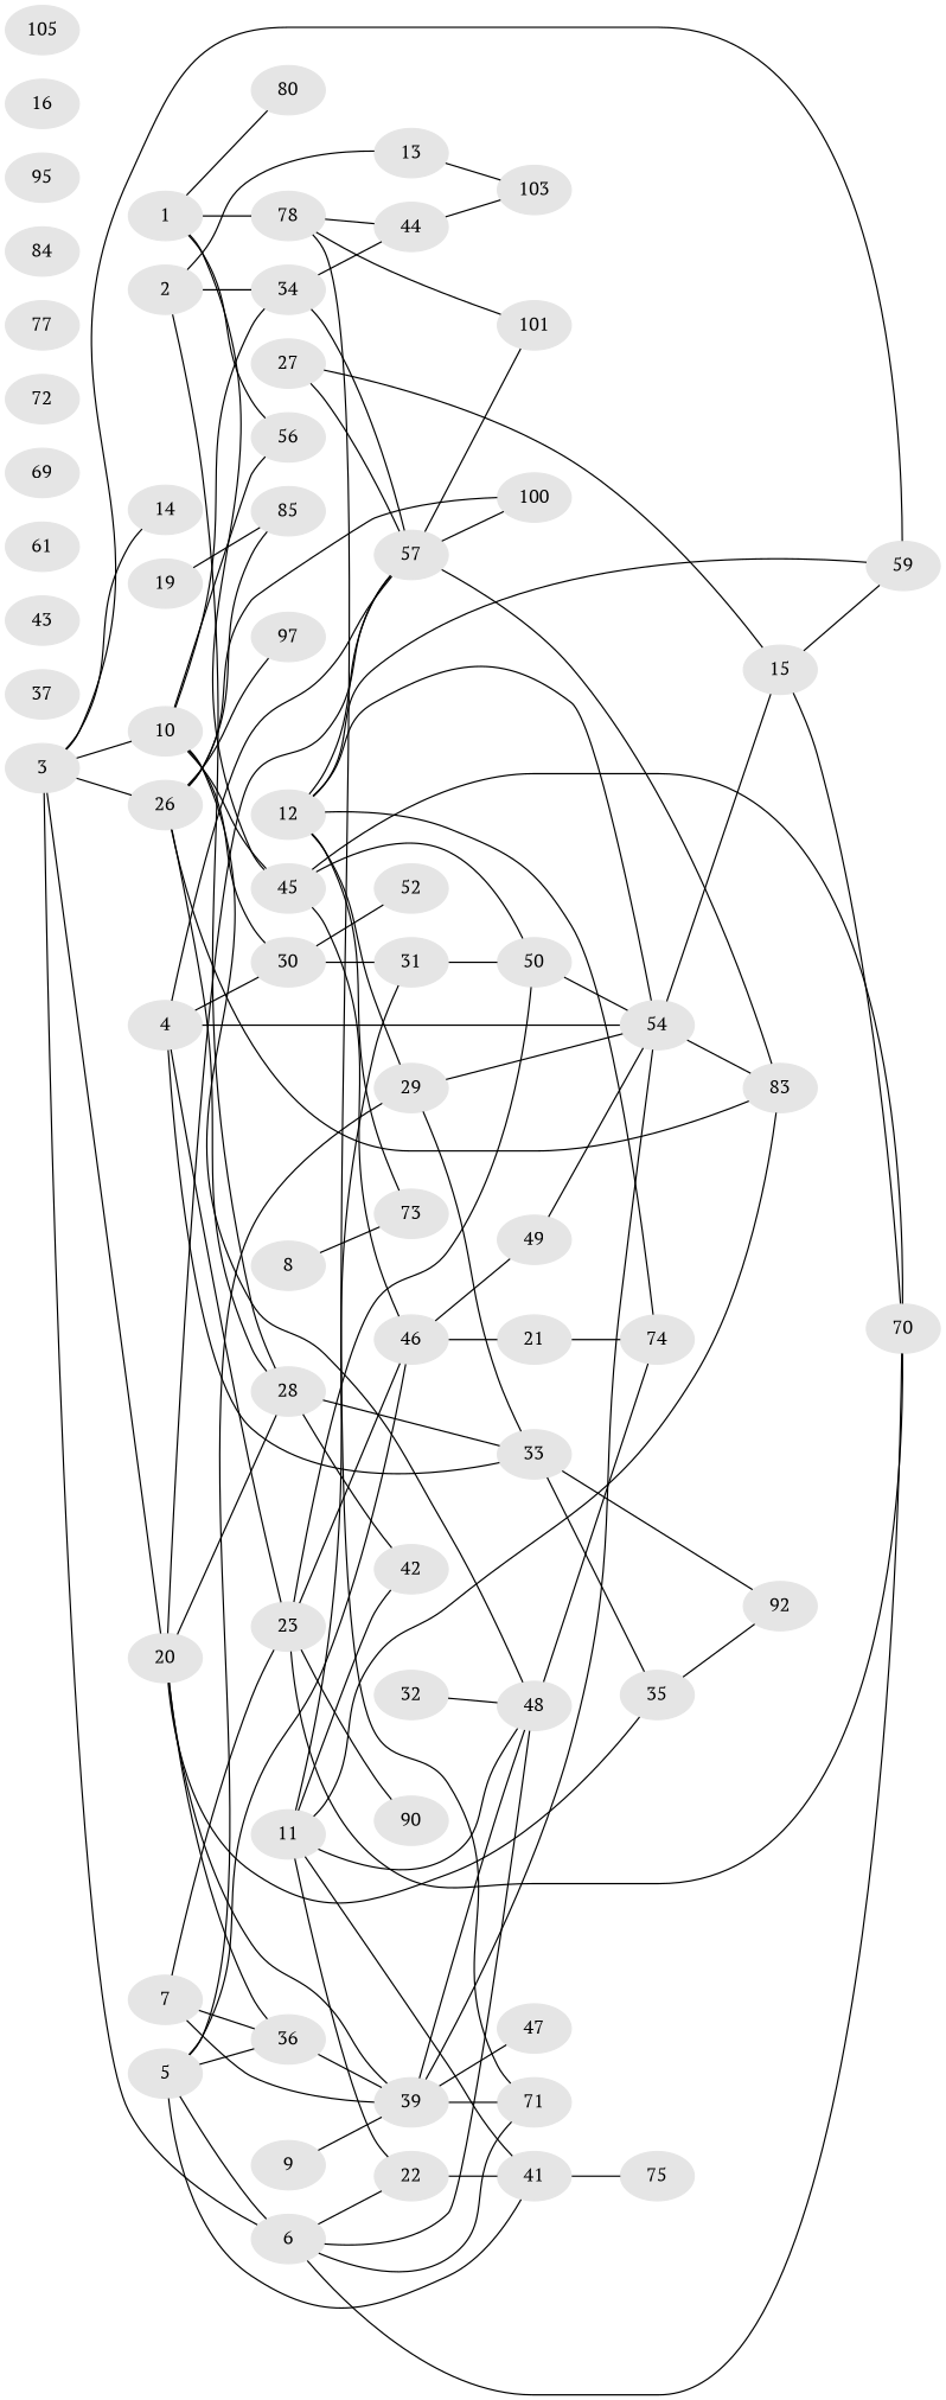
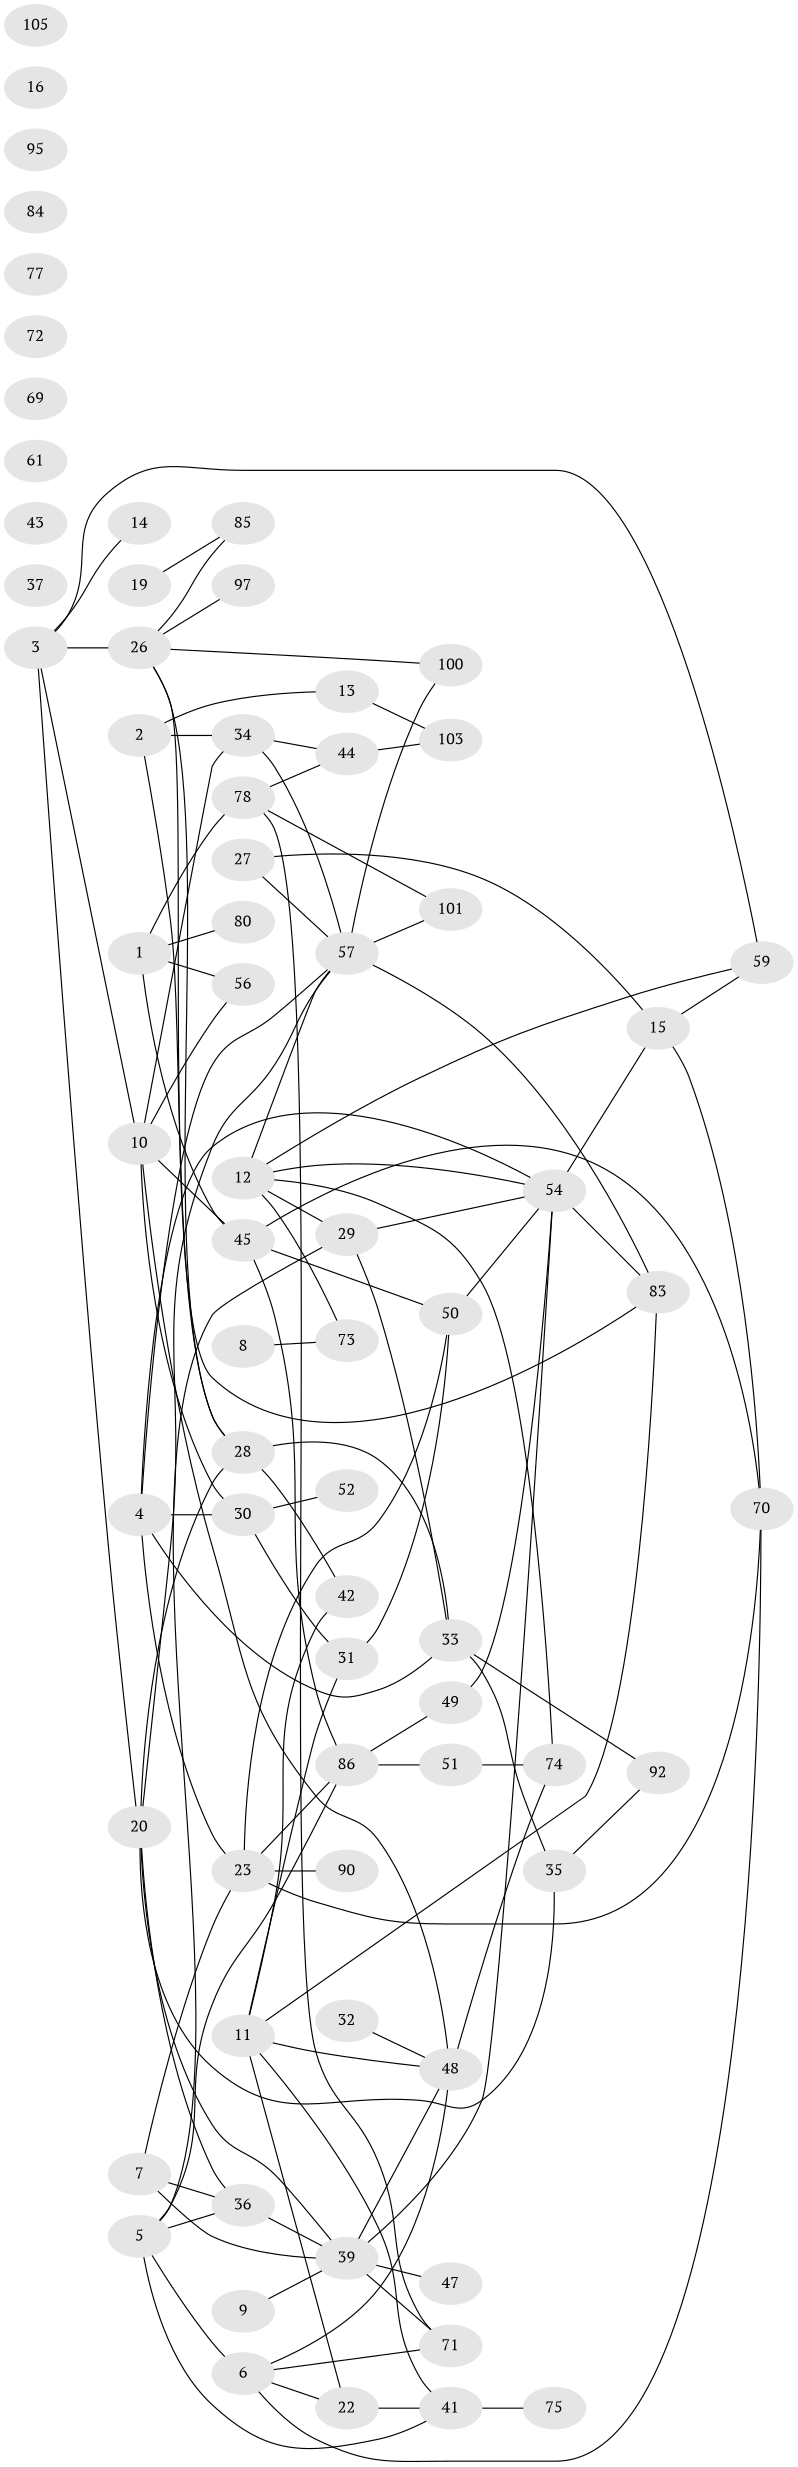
  graph {
    fontname="PT Serif"
    rankdir=LR
    node [color=gray90 fontname="PT Serif" style=filled]
    edge [fontname="PT Serif"]
    1 [super="+82"]
    n2 [label=78 super="+21"]
    45 [super="+65"]
    56
    80
    71
    44 [super="+84"]
    101
-   46 [super="+78"]
+   46 [super="+78" label=86]
    70
    50 [super="+94"]
    2 [super="+25"]
    13
    28 [super="+53"]
    34 [super="+88"]
    103
    33 [super="+67"]
    42
    57 [super="+91"]
    3 [super="+40"]
    6 [super="+89"]
    10 [super="+76"]
    14
    20 [super="+24"]
    26 [super="+102"]
    59
    22
    48 [super="+58"]
    30 [super="+66"]
    36 [super="+62"]
    39 [super="+98"]
    35 [super="+38"]
    83 [super="+104"]
    85
    97
    100
    4 [super="+93"]
    23 [super="+86"]
    54 [super="+60"]
    90
    31
    52
    92
    n44 [label=15 super="+87"]
    5 [super="+15"]
    29 [super="+64"]
    41 [super="+68"]
    75
    49
-   51 [label=21]
+   51
    74
    7 [super="+79"]
    47
    8 [super="+99"]
    73
    9 [super="+63"]
    11 [super="+16"]
    12 [super="+17"]
    19
    27
    32
    37
    43
    61
    69
    72
    77
    n68 [label=84]
    95
    n70 [label=16]
    105
    1 -- n2
    1 -- 45
    1 -- 56
    1 -- 80
    n2 -- 71
    n2 -- 44
    n2 -- 101
    45 -- 46
    45 -- 70
    45 -- 50
    44 -- 103
    46 -- 49
    46 -- 51
    50 -- 54
    2 -- 13
    2 -- 28
    2 -- 34 [weight=2]
    13 -- 103
    28 -- 33
    28 -- 42
    34 -- 44
    34 -- 57
    33 -- 35
    33 -- 92
    57 -- 101
    57 -- 83
    57 -- 100
-   3 -- 6
    3 -- 10
    3 -- 14
    3 -- 20
    3 -- 26
    3 -- 59
    6 -- 71
    6 -- 70
    6 -- 22
    6 -- 48
    10 -- 45
    10 -- 56
    10 -- 34
    10 -- 48
    10 -- 30
    20 -- 28
    20 -- 57
    20 -- 36
    20 -- 39
    20 -- 35
    26 -- 28
    26 -- 83
    26 -- 85
    26 -- 97
    26 -- 100
    22 -- 41
    48 -- 74
    30 -- 31
    30 -- 52
    36 -- 39
    39 -- 71
    39 -- 48
    39 -- 54
    39 -- 47
    35 -- 92
    4 -- 33
    4 -- 57
    4 -- 30
    4 -- 23
    4 -- 54
    23 -- 46
    23 -- 70
    23 -- 50
    23 -- 90
    54 -- 83
    54 -- n44
    31 -- 50
    n44 -- 70
    n44 -- 59
    5 -- 46
    5 -- 6
    5 -- 36
    5 -- 29
    5 -- 41
    29 -- 33
    29 -- 54
    41 -- 75
    49 -- 54
    51 -- 74
    7 -- 36
    7 -- 39
    7 -- 23
    8 -- 73
    9 -- 39
    11 -- 42
    11 -- 22
    11 -- 48
    11 -- 83
    11 -- 31
    11 -- 41
    12 -- 57
    12 -- 59
    12 -- 54 [weight=2]
    12 -- 29
    12 -- 74
    12 -- 73
    19 -- 85
    27 -- 57
    27 -- n44
    32 -- 48
  }
